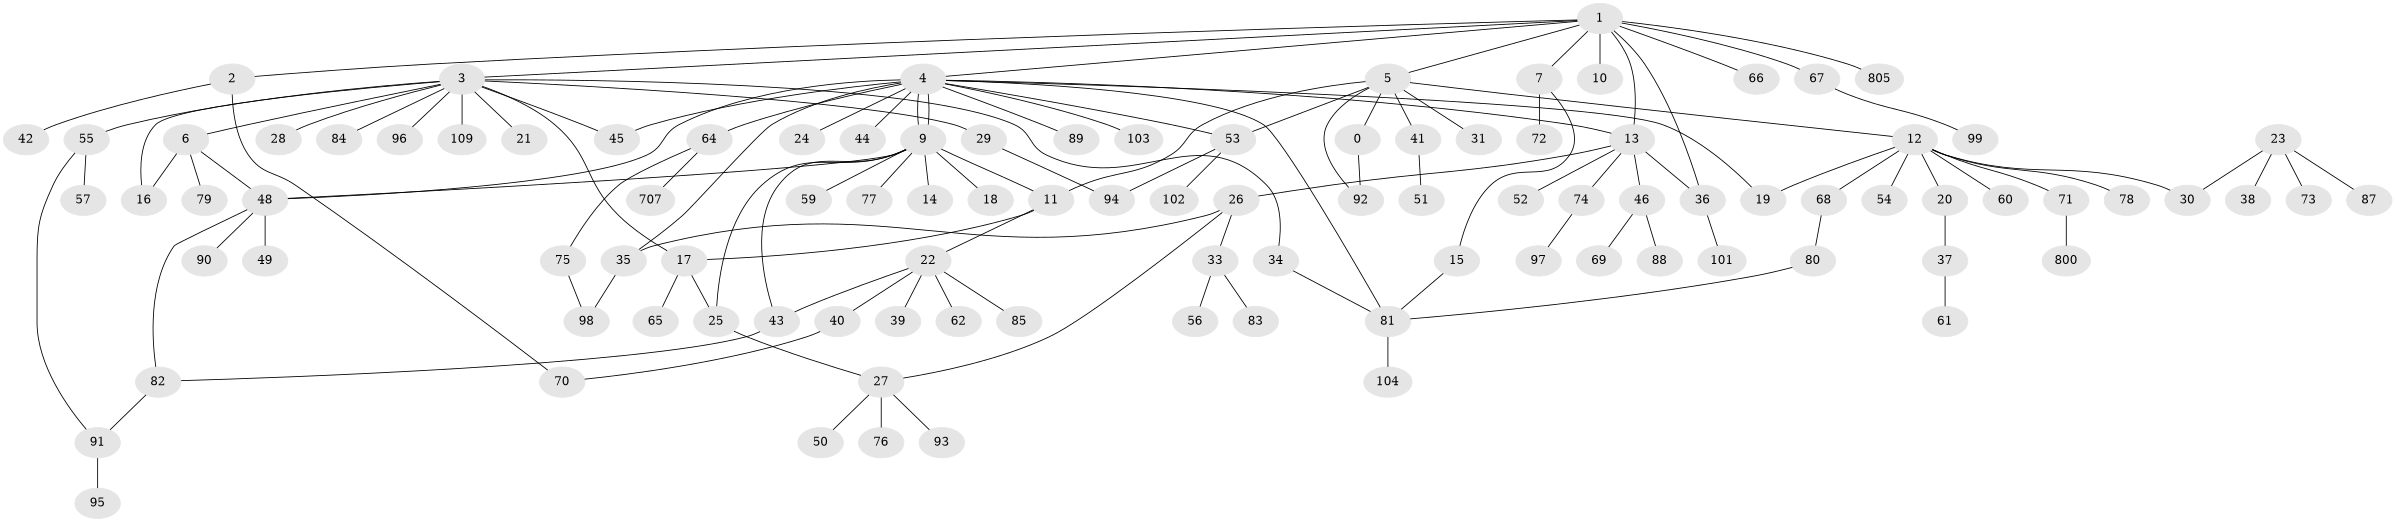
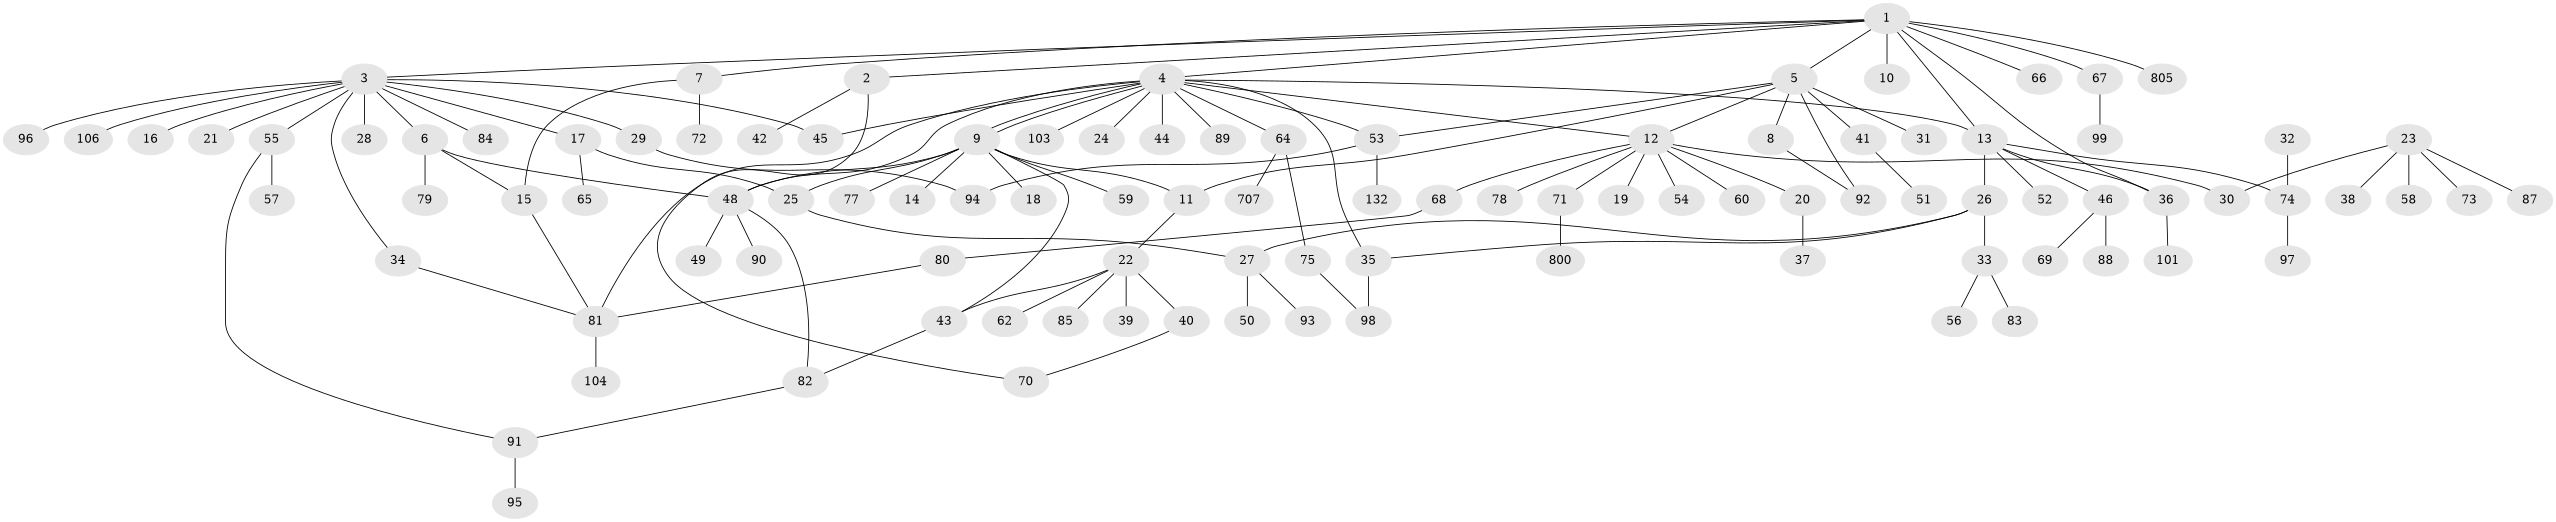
  graph {
    node [color=gray90 style=filled]
    1
    2
    3
    4
    5
    7
    10
    13
    36
    66
    67
    n12 [label=805]
    42
    70
    6
    16
    17
    21
    28
    29
    34
    45
    55
    84
    96
-   106 [label=109]
+   106
    9
    12
    24
    35
    44
    48
    64
    81
    89
    103
    53
-   8 [label=0]
+   8
    11
    31
    41
    92
    15
    72
    26
    46
    52
    74
    101
    99
    79
    25
    65
    94
    57
    91
    14
    18
    43
    59
    77
    19
    20
    30
    54
    60
    68
    71
    78
    23
    38
+   58
    73
    87
    98
    82
    49
    90
    75
    n80 [label=707]
    104
    22
+   32
    51
-   102
+   102 [label=132]
    27
    39
    40
    62
    85
    37
    80
    n93 [label=800]
    33
    69
    88
    97
-   61
    50
-   76
    93
    56
    83
    95
    1 -- 2
    1 -- 3
    1 -- 4
    1 -- 5
    1 -- 7
    1 -- 10
    1 -- 13
    1 -- 36
    1 -- 66
    1 -- 67
    1 -- n12
    2 -- 42
    2 -- 70
    3 -- 6
    3 -- 16
    3 -- 17
    3 -- 21
    3 -- 28
    3 -- 29
    3 -- 34
    3 -- 45
    3 -- 55
    3 -- 84
    3 -- 96
    3 -- 106
    4 -- 13
    4 -- 45
    4 -- 9
    4 -- 9
-   4 -- 19
+   4 -- 12
    4 -- 24
    4 -- 35
    4 -- 44
    4 -- 48
    4 -- 64
    4 -- 81
    4 -- 89
    4 -- 103
    4 -- 53
    5 -- 12
    5 -- 53
    5 -- 8
    5 -- 11
    5 -- 31
    5 -- 41
    5 -- 92
    7 -- 15
    7 -- 72
    13 -- 36
    13 -- 26
    13 -- 46
    13 -- 52
    13 -- 74
    36 -- 101
    67 -- 99
    6 -- 48
-   6 -- 16
+   6 -- 15
    6 -- 79
    17 -- 25
    17 -- 65
    29 -- 94
    34 -- 81
    55 -- 57
    55 -- 91
    9 -- 48
    9 -- 11
    9 -- 25
    9 -- 14
    9 -- 18
    9 -- 43
    9 -- 59
    9 -- 77
    12 -- 19
    12 -- 20
    12 -- 30
    12 -- 54
    12 -- 60
    12 -- 68
    12 -- 71
    12 -- 78
    35 -- 98
    48 -- 82
    48 -- 49
    48 -- 90
    64 -- 75
    64 -- n80
    81 -- 104
    53 -- 94
    53 -- 102
    8 -- 92
-   11 -- 17
    11 -- 22
    41 -- 51
    15 -- 81
    26 -- 35
    26 -- 27
    26 -- 33
    46 -- 69
    46 -- 88
    74 -- 97
    25 -- 27
    91 -- 95
    43 -- 82
    20 -- 37
    68 -- 80
    71 -- n93
    23 -- 30
    23 -- 38
+   23 -- 58
    23 -- 73
    23 -- 87
    82 -- 91
    75 -- 98
    22 -- 43
    22 -- 39
    22 -- 40
    22 -- 62
    22 -- 85
+   32 -- 74
    27 -- 50
-   27 -- 76
    27 -- 93
    40 -- 70
-   37 -- 61
    80 -- 81
    33 -- 56
    33 -- 83
  }
